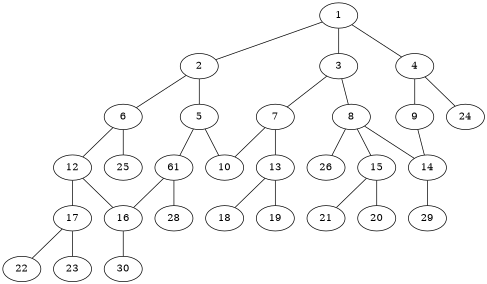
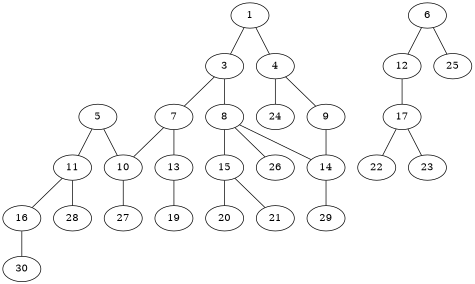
  graph {
    node [chem=C]
    edge [valence=1]
    1
-   2
    3
    4
    5
    6
    7
    8
    9
    24 [chem=H]
    10
-   11 [label=61]
+   11
    12
    25 [chem=H]
    13 [chem=N]
    14
    26 [chem=H]
    15 [chem=N]
+   27 [chem=H]
    16
    28 [chem=H]
    17 [chem=N]
-   18 [chem=O]
    19 [chem=O]
    29 [chem=H]
    20 [chem=O]
    21 [chem=O]
    30 [chem=H]
    22 [chem=O]
    23 [chem=O]
-   1 -- 2
    1 -- 3 [valence=2]
    1 -- 4
-   2 -- 5
-   2 -- 6 [valence=2]
    3 -- 7
    3 -- 8
    4 -- 9 [valence=2]
    4 -- 24
    5 -- 10
    5 -- 11 [valence=2]
    6 -- 12
    6 -- 25
    7 -- 10 [valence=2]
    7 -- 13
    8 -- 14 [valence=2]
    8 -- 26
    8 -- 15
    9 -- 14
+   10 -- 27
    11 -- 16
    11 -- 28
-   12 -- 16 [valence=2]
    12 -- 17
-   13 -- 18 [valence=2]
    13 -- 19
    14 -- 29
    15 -- 20 [valence=2]
    15 -- 21
    16 -- 30
    17 -- 22 [valence=2]
    17 -- 23
  }
